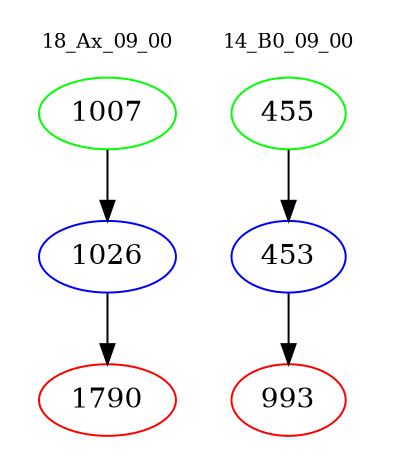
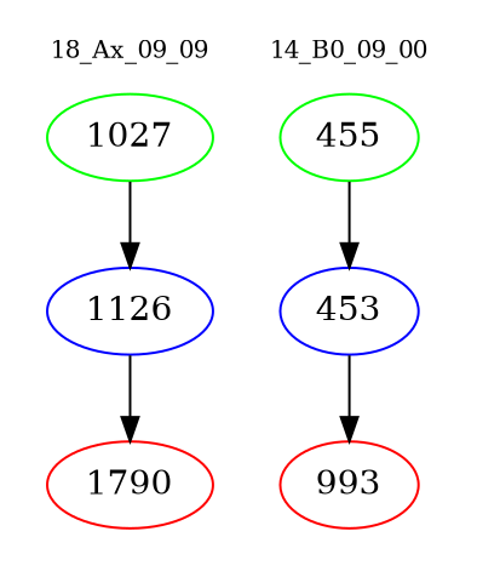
  digraph {
    node [color=green]
    edge [color=black]
-   n1 [label=1007]
-   n2 [color=blue label=1026]
+   n1 [label=1027]
+   n2 [color=blue label=1126]
    n3 [color=red label=1790]
    n4 [label=455]
    n5 [color=blue label=453]
    n6 [color=red label=993]
    subgraph cluster_1 {
      color=white
      fontsize=10
-     label="18_Ax_09_00"
+     label="18_Ax_09_09"
      n1
      n2
      n3
    }
    subgraph cluster_2 {
      color=white
      fontsize=10
      label="14_B0_09_00"
      n4
      n5
      n6
    }
    n1 -> n2
    n2 -> n3
    n4 -> n5
    n5 -> n6
  }
